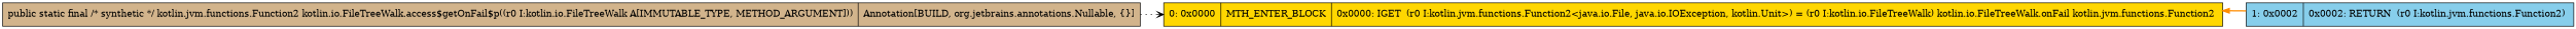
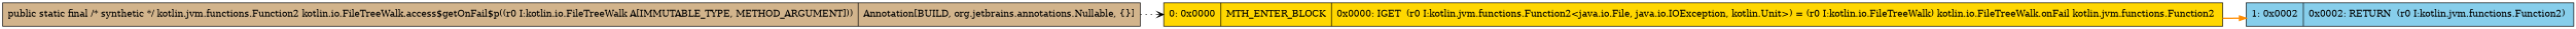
  digraph {
    rankdir=LR
    fontname="DejaVu Serif"
    node [shape=record style=filled fontname="DejaVu Serif"]
    edge [fontname="DejaVu Serif"]
    n1 [label="{0\:\ 0x0000|MTH_ENTER_BLOCK\l|0x0000: IGET  (r0 I:kotlin.jvm.functions.Function2\<java.io.File, java.io.IOException, kotlin.Unit\>) = (r0 I:kotlin.io.FileTreeWalk) kotlin.io.FileTreeWalk.onFail kotlin.jvm.functions.Function2 \l}" fillcolor=gold]
    n2 [label="{1\:\ 0x0002|0x0002: RETURN  (r0 I:kotlin.jvm.functions.Function2) \l}" fillcolor=skyblue]
    n3 [label="{public static final \/* synthetic *\/ kotlin.jvm.functions.Function2 kotlin.io.FileTreeWalk.access$getOnFail$p((r0 I:kotlin.io.FileTreeWalk A[IMMUTABLE_TYPE, METHOD_ARGUMENT]))  | Annotation[BUILD, org.jetbrains.annotations.Nullable, \{\}]\l}" fillcolor=tan]
-   n2 -> n1 [color=darkorange style=bold arrowhead=normal]
+   n1 -> n2 [color=darkorange style=bold arrowhead=normal]
    n3 -> n1 [color=black style=dotted arrowhead=vee]
  }
